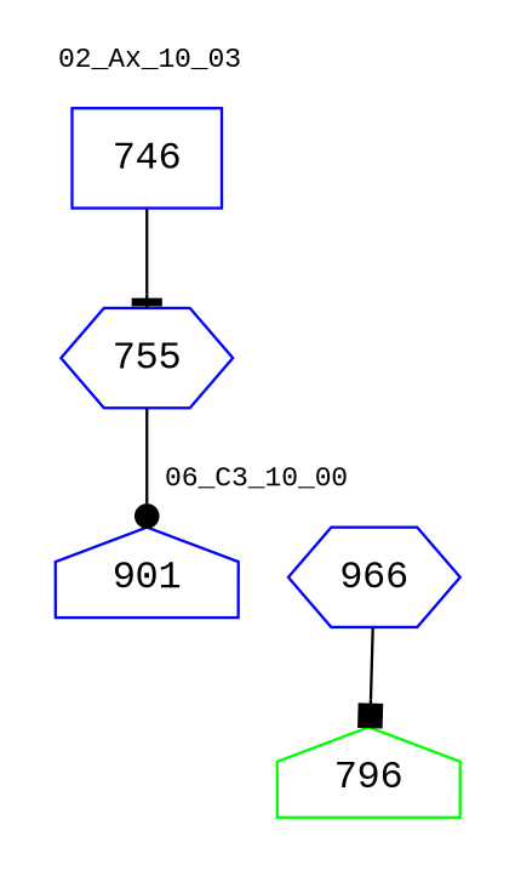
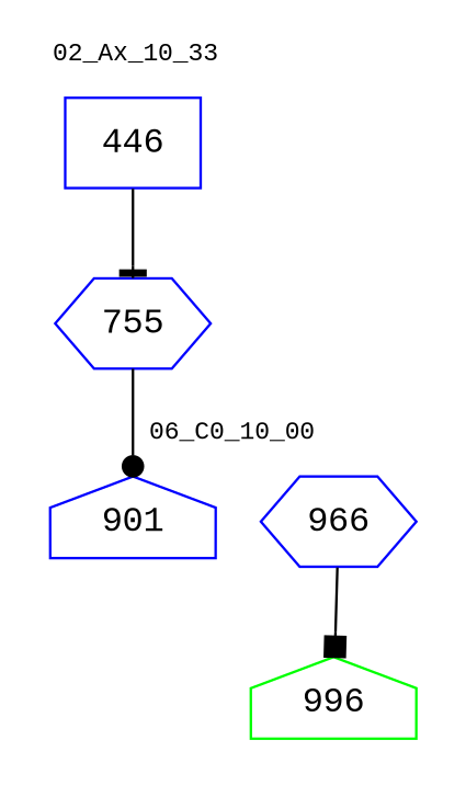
  digraph {
    fontname="Liberation Mono"
    node [color=blue fontname="Liberation Mono" shape=hexagon]
    edge [color=black fontname="Liberation Mono"]
-   n1 [label=746 shape=box]
+   n1 [label=446 shape=box]
    n2 [label=755]
    n3 [label=966]
    n4 [label=901 shape=house]
-   n5 [color=green label=796 shape=house]
+   n5 [color=green label=996 shape=house]
    subgraph cluster_1 {
      color=white
      fontsize=10
-     label="02_Ax_10_03"
+     label="02_Ax_10_33"
      n1
      n2
    }
    subgraph cluster_2 {
      color=white
      fontsize=10
-     label="06_C3_10_00"
+     label="06_C0_10_00"
      n3
      n4
      n5
    }
    n1 -> n2 [arrowhead=tee]
    n2 -> n4 [arrowhead=dot]
    n3 -> n5 [arrowhead=box]
  }
